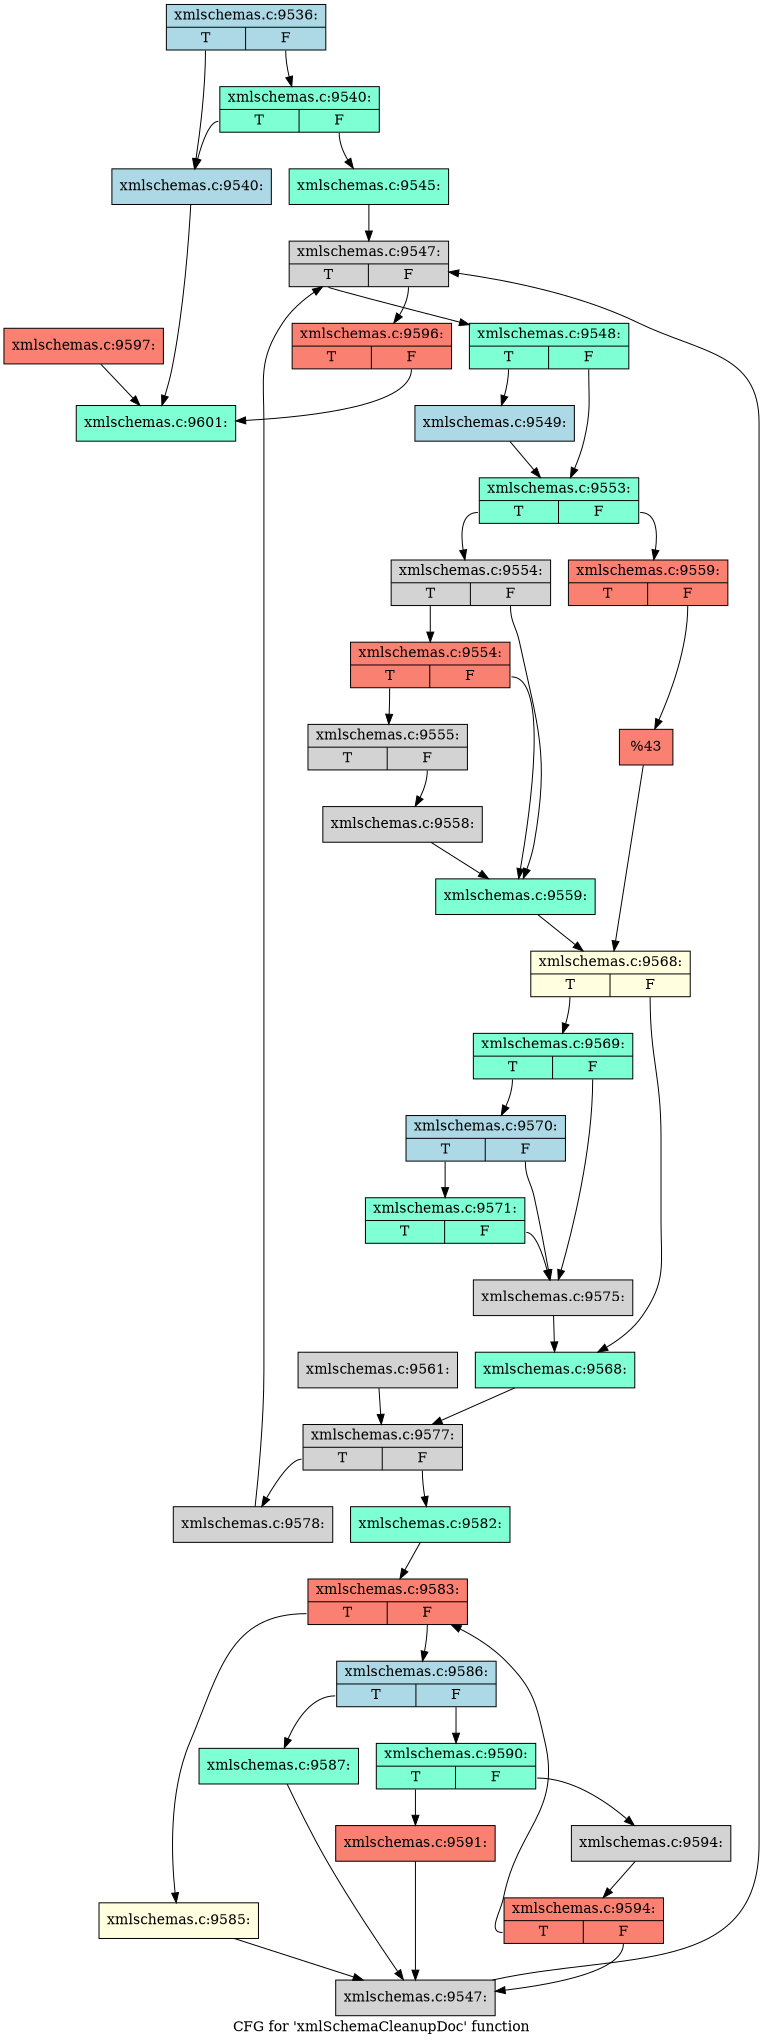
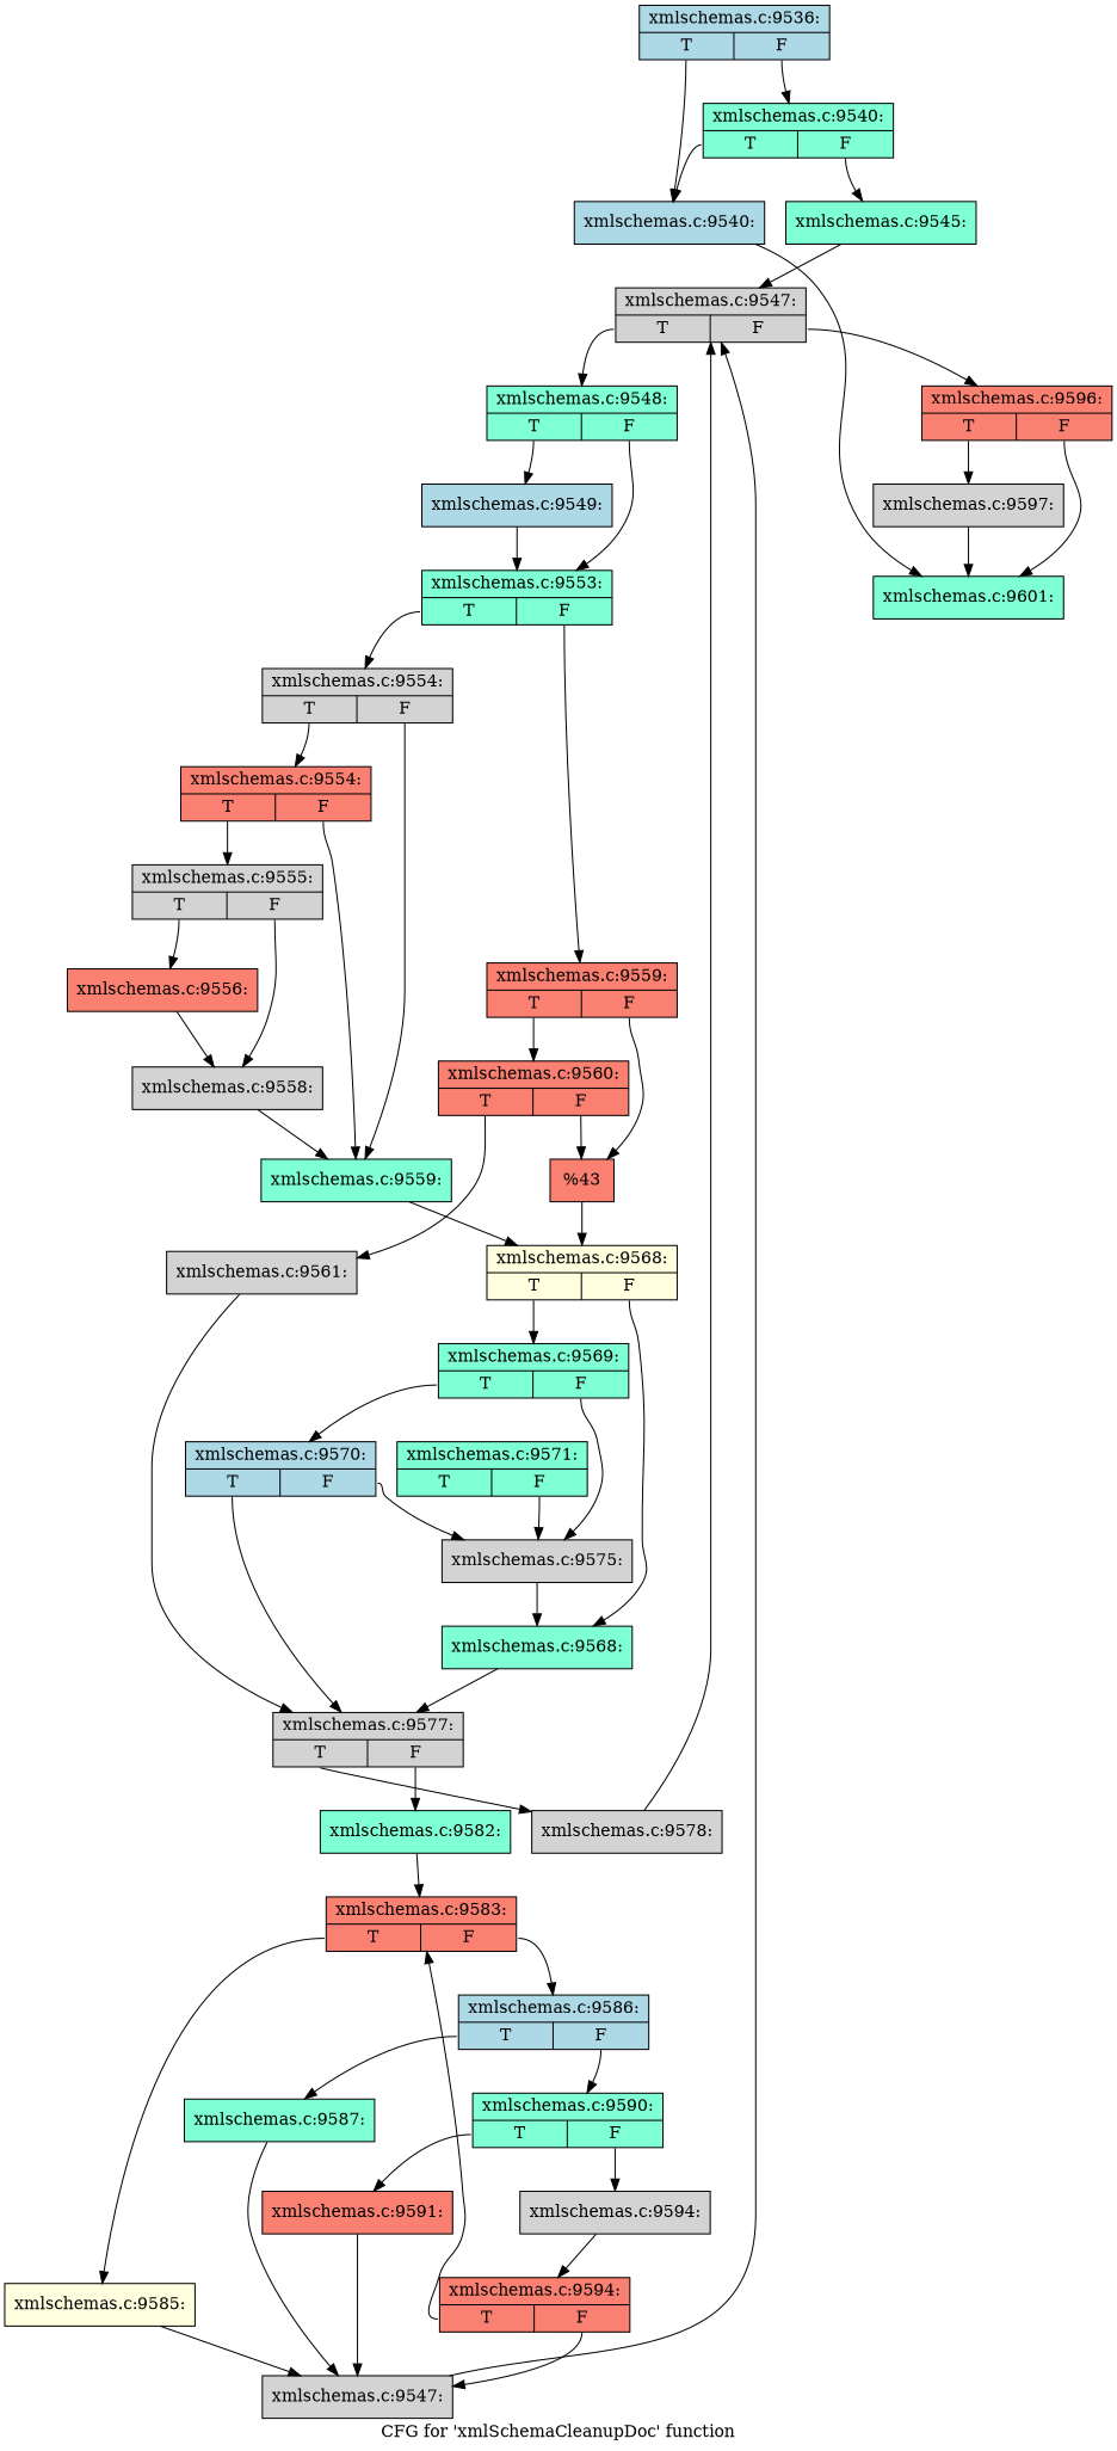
  digraph {
    label="CFG for 'xmlSchemaCleanupDoc' function"
    node [fillcolor=aquamarine shape=record style=filled]
    edge [tailport=s0]
    n1 [fillcolor=lightblue label="{xmlschemas.c:9536:|{<s0>T|<s1>F}}"]
    n2 [fillcolor=lightblue label="{xmlschemas.c:9540:}"]
    n3 [label="{xmlschemas.c:9540:|{<s0>T|<s1>F}}"]
    n4 [label="{xmlschemas.c:9601:}"]
    n5 [label="{xmlschemas.c:9545:}"]
    n6 [fillcolor=lightgrey label="{xmlschemas.c:9547:|{<s0>T|<s1>F}}"]
    n7 [label="{xmlschemas.c:9548:|{<s0>T|<s1>F}}"]
    n8 [fillcolor=salmon label="{xmlschemas.c:9596:|{<s0>T|<s1>F}}"]
    n9 [fillcolor=lightblue label="{xmlschemas.c:9549:}"]
    n10 [label="{xmlschemas.c:9553:|{<s0>T|<s1>F}}"]
-   n11 [fillcolor=salmon label="{xmlschemas.c:9597:}"]
+   n11 [fillcolor=lightgrey label="{xmlschemas.c:9597:}"]
    n12 [fillcolor=lightgrey label="{xmlschemas.c:9554:|{<s0>T|<s1>F}}"]
    n13 [fillcolor=salmon label="{xmlschemas.c:9559:|{<s0>T|<s1>F}}"]
    n14 [fillcolor=salmon label="{xmlschemas.c:9554:|{<s0>T|<s1>F}}"]
    n15 [label="{xmlschemas.c:9559:}"]
+   n16 [fillcolor=salmon label="{xmlschemas.c:9560:|{<s0>T|<s1>F}}"]
    n17 [fillcolor=salmon label="{%43}"]
    n18 [fillcolor=lightgrey label="{xmlschemas.c:9555:|{<s0>T|<s1>F}}"]
    n19 [fillcolor=lightyellow label="{xmlschemas.c:9568:|{<s0>T|<s1>F}}"]
    n20 [fillcolor=lightgrey label="{xmlschemas.c:9561:}"]
+   n21 [fillcolor=salmon label="{xmlschemas.c:9556:}"]
    n22 [fillcolor=lightgrey label="{xmlschemas.c:9558:}"]
    n23 [label="{xmlschemas.c:9569:|{<s0>T|<s1>F}}"]
    n24 [label="{xmlschemas.c:9568:}"]
    n25 [fillcolor=lightblue label="{xmlschemas.c:9570:|{<s0>T|<s1>F}}"]
    n26 [fillcolor=lightgrey label="{xmlschemas.c:9575:}"]
    n27 [fillcolor=lightgrey label="{xmlschemas.c:9577:|{<s0>T|<s1>F}}"]
    n28 [fillcolor=lightgrey label="{xmlschemas.c:9578:}"]
    n29 [label="{xmlschemas.c:9582:}"]
    n30 [fillcolor=salmon label="{xmlschemas.c:9583:|{<s0>T|<s1>F}}"]
    n31 [label="{xmlschemas.c:9571:|{<s0>T|<s1>F}}"]
    n32 [fillcolor=lightyellow label="{xmlschemas.c:9585:}"]
    n33 [fillcolor=lightblue label="{xmlschemas.c:9586:|{<s0>T|<s1>F}}"]
    n34 [fillcolor=lightgrey label="{xmlschemas.c:9547:}"]
    n35 [label="{xmlschemas.c:9587:}"]
    n36 [label="{xmlschemas.c:9590:|{<s0>T|<s1>F}}"]
    n37 [fillcolor=salmon label="{xmlschemas.c:9591:}"]
    n38 [fillcolor=lightgrey label="{xmlschemas.c:9594:}"]
    n39 [fillcolor=salmon label="{xmlschemas.c:9594:|{<s0>T|<s1>F}}"]
    n1 -> n2
    n1 -> n3 [tailport=s1]
    n2 -> n4
    n3 -> n2
    n3 -> n5 [tailport=s1]
    n5 -> n6
    n6 -> n7
    n6 -> n8 [tailport=s1]
    n7 -> n9
    n7 -> n10 [tailport=s1]
    n8 -> n4 [tailport=s1]
+   n8 -> n11
    n9 -> n10
    n10 -> n12
    n10 -> n13 [tailport=s1]
    n11 -> n4
    n12 -> n14
    n12 -> n15 [tailport=s1]
+   n13 -> n16
    n13 -> n17 [tailport=s1]
    n14 -> n15 [tailport=s1]
    n14 -> n18
    n15 -> n19
+   n16 -> n17 [tailport=s1]
+   n16 -> n20
    n17 -> n19
+   n18 -> n21
    n18 -> n22 [tailport=s1]
    n19 -> n23
    n19 -> n24 [tailport=s1]
    n20 -> n27
+   n21 -> n22
    n22 -> n15
    n23 -> n25
    n23 -> n26 [tailport=s1]
    n24 -> n27
    n25 -> n26 [tailport=s1]
-   n25 -> n31
+   n25 -> n27
    n26 -> n24
    n27 -> n28
    n27 -> n29 [tailport=s1]
    n28 -> n6
    n29 -> n30
    n30 -> n32
    n30 -> n33 [tailport=s1]
    n31 -> n26 [tailport=s1]
    n32 -> n34
    n33 -> n35
    n33 -> n36 [tailport=s1]
    n34 -> n6
    n35 -> n34
    n36 -> n37
    n36 -> n38 [tailport=s1]
    n37 -> n34
    n38 -> n39
    n39 -> n30
    n39 -> n34 [tailport=s1]
  }
